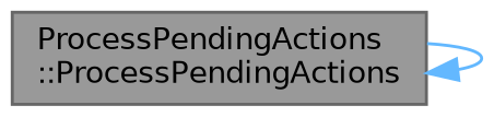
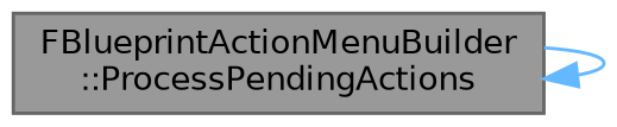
  digraph {
    rankdir=TB
-   n1 [color=gray40 fillcolor=grey60 fontcolor=black fontname=Helvetica fontsize=10 height=0.2 label="ProcessPendingActions\l::ProcessPendingActions" shape=box style=filled width=0.4]
+   n1 [color=gray40 fillcolor=grey60 fontcolor=black fontname=Helvetica fontsize=10 height=0.2 label="FBlueprintActionMenuBuilder\l::ProcessPendingActions" shape=box style=filled width=0.4]
    n1 -> n1 [color=steelblue1 fontname=Helvetica fontsize=10 labelfontname=Helvetica labelfontsize=10 style=solid]
  }
